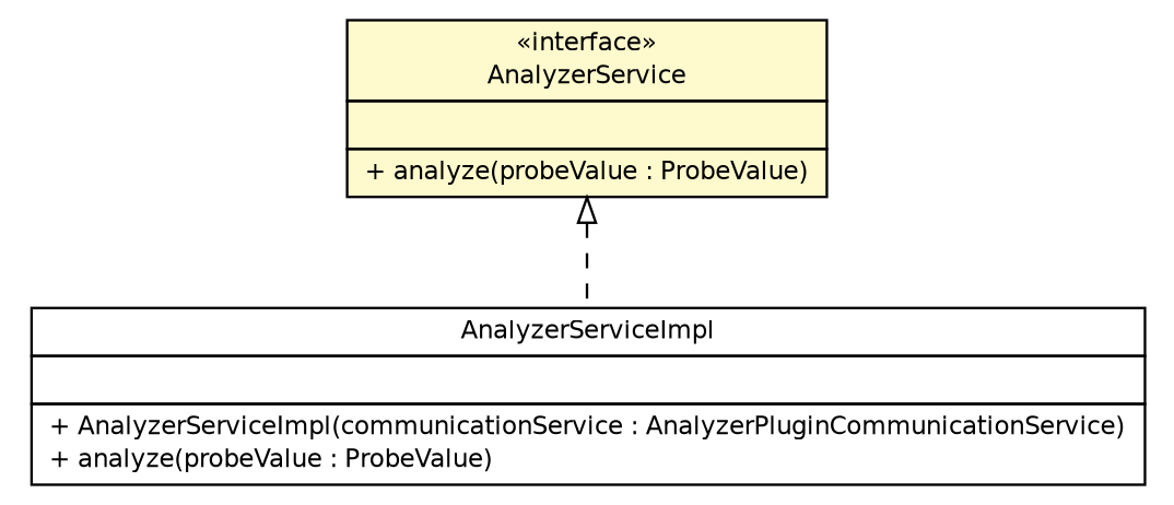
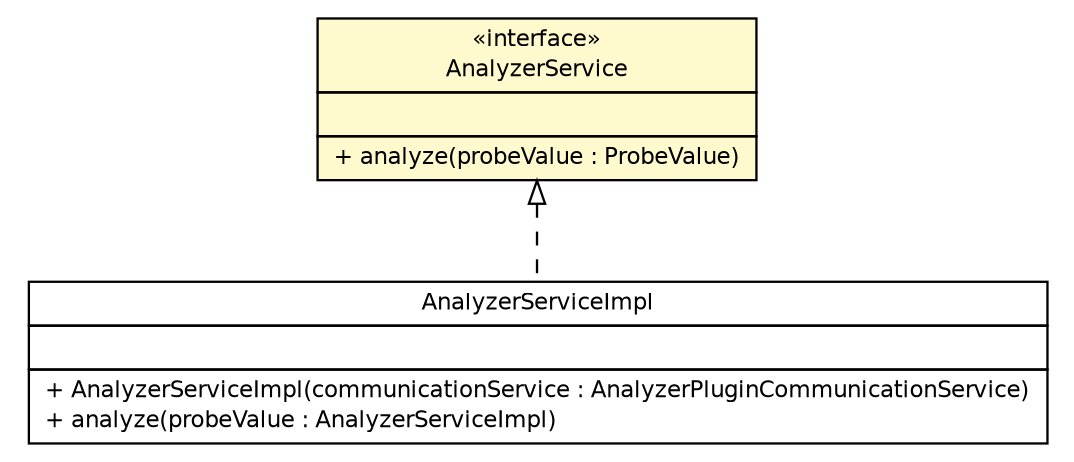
  digraph {
    nodesep=0.25
    ranksep=0.5
    node [fontcolor=black fontname=Helvetica fontsize=10.0 shape=plaintext]
    n1 [label=<<table title="net.sereneproject.collector.service.AnalyzerService" border="0" cellborder="1" cellspacing="0" cellpadding="2" port="p" bgcolor="lemonChiffon" href="./AnalyzerService.html"> 		<tr><td><table border="0" cellspacing="0" cellpadding="1"> <tr><td align="center" balign="center"> &#171;interface&#187; </td></tr> <tr><td align="center" balign="center"> AnalyzerService </td></tr> 		</table></td></tr> 		<tr><td><table border="0" cellspacing="0" cellpadding="1"> <tr><td align="left" balign="left">  </td></tr> 		</table></td></tr> 		<tr><td><table border="0" cellspacing="0" cellpadding="1"> <tr><td align="left" balign="left"> + analyze(probeValue : ProbeValue) </td></tr> 		</table></td></tr> 		</table>>]
-   n2 [label=<<table title="net.sereneproject.collector.service.impl.AnalyzerServiceImpl" border="0" cellborder="1" cellspacing="0" cellpadding="2" port="p" href="./impl/AnalyzerServiceImpl.html"> 		<tr><td><table border="0" cellspacing="0" cellpadding="1"> <tr><td align="center" balign="center"> AnalyzerServiceImpl </td></tr> 		</table></td></tr> 		<tr><td><table border="0" cellspacing="0" cellpadding="1"> <tr><td align="left" balign="left">  </td></tr> 		</table></td></tr> 		<tr><td><table border="0" cellspacing="0" cellpadding="1"> <tr><td align="left" balign="left"> + AnalyzerServiceImpl(communicationService : AnalyzerPluginCommunicationService) </td></tr> <tr><td align="left" balign="left"> + analyze(probeValue : ProbeValue) </td></tr> 		</table></td></tr> 		</table>>]
+   n2 [label=<<table title="net.sereneproject.collector.service.impl.AnalyzerServiceImpl" border="0" cellborder="1" cellspacing="0" cellpadding="2" port="p" href="./impl/AnalyzerServiceImpl.html"> 		<tr><td><table border="0" cellspacing="0" cellpadding="1"> <tr><td align="center" balign="center"> AnalyzerServiceImpl </td></tr> 		</table></td></tr> 		<tr><td><table border="0" cellspacing="0" cellpadding="1"> <tr><td align="left" balign="left">  </td></tr> 		</table></td></tr> 		<tr><td><table border="0" cellspacing="0" cellpadding="1"> <tr><td align="left" balign="left"> + AnalyzerServiceImpl(communicationService : AnalyzerPluginCommunicationService) </td></tr> <tr><td align="left" balign="left"> + analyze(probeValue : AnalyzerServiceImpl) </td></tr> 		</table></td></tr> 		</table>>]
    n1 -> n2 [arrowtail=empty dir=back fontname=Helvetica fontsize=10 headport=p labelfontname=Helvetica labelfontsize=10 style=dashed tailport=p]
  }
